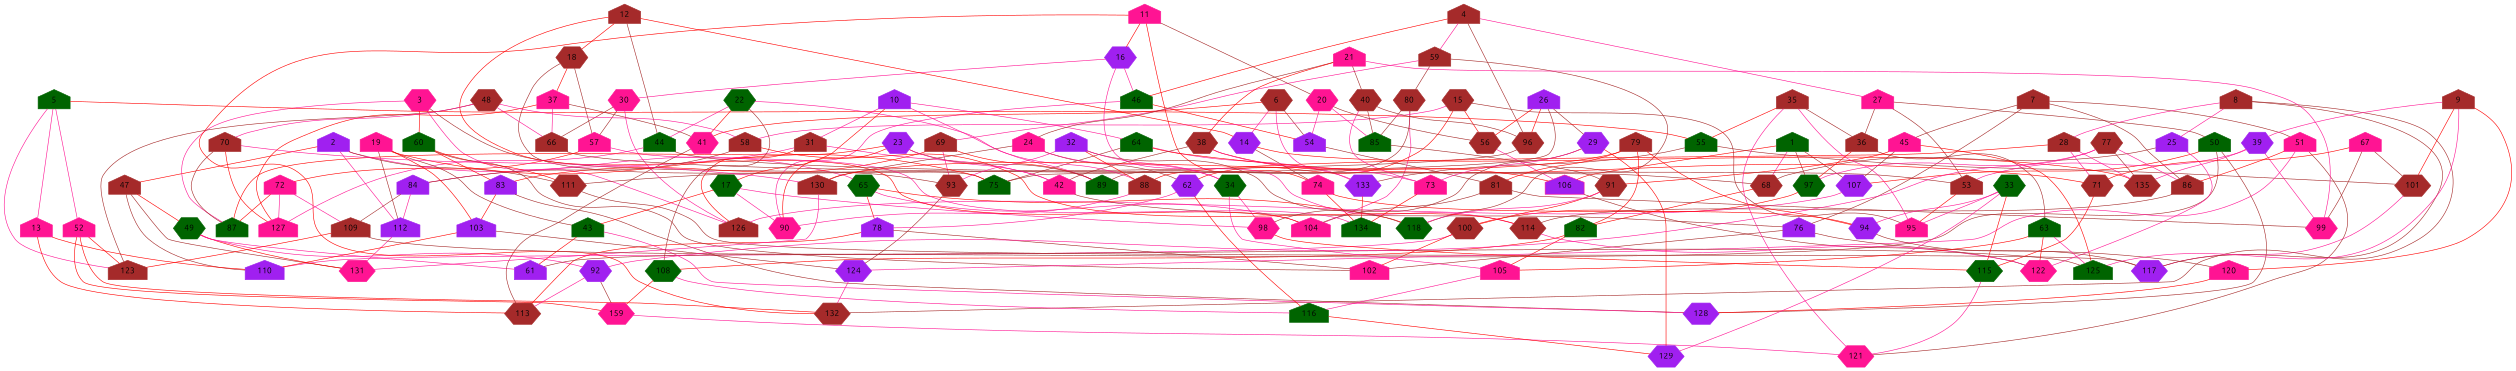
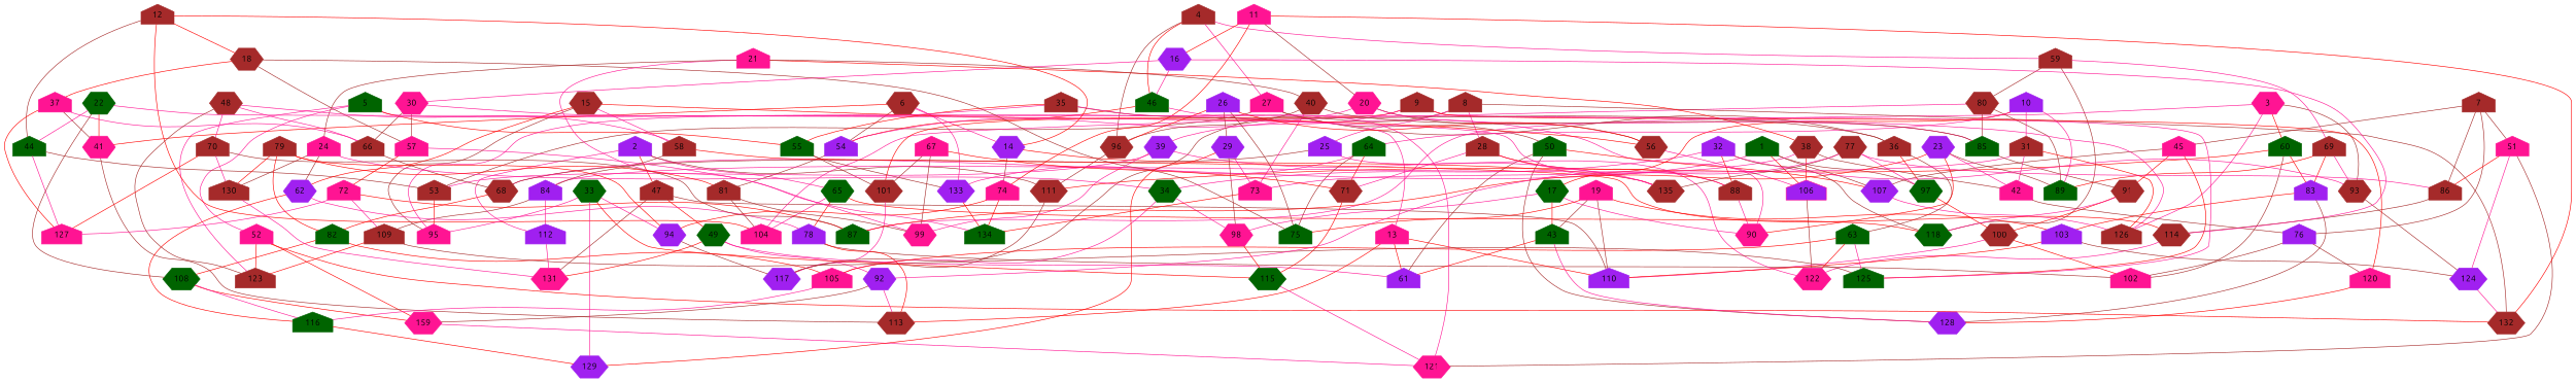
  graph {
    fontname=Ubuntu
    node [color=brown fontname=Ubuntu shape=house style=filled]
    edge [color=deeppink fontname=Ubuntu]
    1 [color=darkgreen]
    68 [shape=hexagon]
    97 [color=darkgreen shape=hexagon]
    106 [color=deeppink fillcolor=purple]
    107 [color=purple shape=hexagon]
    82 [color=darkgreen]
    100 [shape=hexagon]
    122 [color=deeppink shape=hexagon]
    126
    2 [color=purple]
    47
    65 [color=darkgreen shape=hexagon]
    111 [shape=hexagon]
    112 [color=purple]
    110 [color=purple]
    49 [color=darkgreen shape=hexagon]
    131 [color=deeppink shape=hexagon]
    104 [color=deeppink]
    118 [color=darkgreen shape=hexagon]
    78 [color=purple]
    117 [color=purple shape=hexagon]
    3 [color=deeppink shape=hexagon]
    60 [color=darkgreen]
    87 [color=darkgreen]
    93 [shape=hexagon]
    83 [color=purple]
    102 [color=deeppink]
    124 [color=purple shape=hexagon]
    27 [color=deeppink]
    4
    46 [color=darkgreen]
    59
    96 [shape=hexagon]
    36
    50 [color=darkgreen]
    53
    54 [color=purple]
    90 [color=deeppink shape=hexagon]
    69
    80 [shape=hexagon]
    5 [color=darkgreen]
    13 [color=deeppink]
    52 [color=deeppink]
    55 [color=darkgreen]
    123
    61 [color=purple]
    113 [shape=hexagon]
    132 [shape=hexagon]
    n49 [color=deeppink label=159 shape=hexagon]
    133 [color=purple shape=hexagon]
    101 [shape=hexagon]
    6 [shape=hexagon]
    14 [color=purple shape=hexagon]
    41 [color=deeppink shape=hexagon]
    74 [color=deeppink]
    135 [shape=hexagon]
    81
    134 [color=darkgreen]
    45 [color=deeppink]
    7
    51 [color=deeppink]
    76 [color=purple]
    86
    125 [color=darkgreen]
    91 [shape=hexagon]
    121 [color=deeppink shape=hexagon]
    120 [color=deeppink]
    114 [shape=hexagon]
    25 [color=purple]
    8
    28
    88
    71 [shape=hexagon]
    39 [color=purple shape=hexagon]
    9
    99 [color=deeppink shape=hexagon]
    128 [color=purple shape=hexagon]
    10 [color=purple]
    17 [color=darkgreen shape=hexagon]
    31
    64 [color=darkgreen]
    89 [color=darkgreen]
    43 [color=darkgreen]
    98 [color=deeppink shape=hexagon]
    42 [color=deeppink]
    84 [color=purple]
    75 [color=darkgreen]
    11 [color=deeppink]
    16 [color=purple shape=hexagon]
    20 [color=deeppink shape=hexagon]
    30 [color=deeppink shape=hexagon]
    56 [shape=hexagon]
    85 [color=darkgreen]
    94 [color=purple shape=hexagon]
    12
    18 [shape=hexagon]
    44 [color=darkgreen]
    37 [color=deeppink]
    57 [color=deeppink]
    127 [color=deeppink]
    15 [shape=hexagon]
    58
    62 [color=purple shape=hexagon]
    95 [color=deeppink]
    116 [color=darkgreen]
    66
    115 [color=darkgreen shape=hexagon]
    72 [color=deeppink]
    19 [color=deeppink]
    103 [color=purple]
    21 [color=deeppink]
    24 [color=deeppink]
    38 [shape=hexagon]
    40 [shape=hexagon]
    34 [color=darkgreen shape=hexagon]
    130
    73 [color=deeppink]
    22 [color=darkgreen shape=hexagon]
    108 [color=darkgreen shape=hexagon]
    23 [color=purple shape=hexagon]
    105 [color=deeppink]
    26 [color=purple]
    29 [color=purple shape=hexagon]
    129 [color=purple shape=hexagon]
    63 [color=darkgreen]
    109
    32 [color=purple]
    33 [color=darkgreen shape=hexagon]
    35
    92 [color=purple shape=hexagon]
    48 [shape=hexagon]
    70
    67 [color=deeppink]
    77 [shape=hexagon]
    79
    1 -- 68
    1 -- 97 [color=brown]
    1 -- 106 [color=red]
    1 -- 107 [color=brown]
    68 -- 82 [color=red]
    97 -- 100 [color=red]
    106 -- 122 [color=brown]
    107 -- 126
    82 -- 108 [color=red]
    82 -- 105 [color=red]
    100 -- 110
    100 -- 102 [color=red]
    2 -- 47 [color=red]
    2 -- 65
    2 -- 111 [color=brown]
    2 -- 112
    47 -- 110 [color=brown]
    47 -- 49 [color=red]
    47 -- 131 [color=brown]
    65 -- 104
    65 -- 118 [color=red]
    65 -- 78 [color=red]
    111 -- 117 [color=brown]
    112 -- 131
    49 -- 131 [color=red]
    49 -- 61
    49 -- 92
    78 -- 102 [color=brown]
    78 -- 113 [color=red]
    3 -- 126
    3 -- 60 [color=red]
    3 -- 87
    3 -- 93 [color=brown]
    60 -- 111 [color=red]
    60 -- 83 [color=red]
    60 -- 102 [color=brown]
    93 -- 124 [color=brown]
    83 -- 128 [color=brown]
    83 -- 103 [color=red]
    124 -- 132
    27 -- 36 [color=brown]
    27 -- 50 [color=brown]
    27 -- 53 [color=brown]
    4 -- 27
    4 -- 46 [color=red]
    4 -- 59
    4 -- 96 [color=brown]
    46 -- 54 [color=red]
    46 -- 90
    59 -- 118 [color=brown]
    59 -- 69
    59 -- 80 [color=brown]
    96 -- 111 [color=brown]
    36 -- 97 [color=red]
    36 -- 63 [color=brown]
    50 -- 107 [color=red]
    50 -- 61 [color=brown]
    50 -- 128 [color=brown]
    53 -- 95 [color=red]
    54 -- 81 [color=brown]
    69 -- 93
    69 -- 83 [color=red]
    69 -- 89 [color=red]
    80 -- 104
    80 -- 89 [color=brown]
    80 -- 85 [color=brown]
    5 -- 13
    5 -- 52
    5 -- 55 [color=red]
    5 -- 123
    13 -- 110 [color=red]
+   13 -- 61 [color=red]
    13 -- 113 [color=red]
    52 -- 123 [color=red]
    52 -- 132 [color=red]
    52 -- n49 [color=red]
    55 -- 133 [color=brown]
    55 -- 101 [color=brown]
    n49 -- 121
    133 -- 134 [color=red]
    101 -- 117
    6 -- 54 [color=brown]
    6 -- 133
    6 -- 14
    6 -- 41 [color=red]
    14 -- 74 [color=brown]
    14 -- 135 [color=red]
    41 -- 113 [color=brown]
    74 -- 134 [color=red]
    74 -- 94 [color=red]
    81 -- 104 [color=brown]
    81 -- 99 [color=brown]
    45 -- 107 [color=brown]
    45 -- 125 [color=red]
    45 -- 91 [color=red]
    7 -- 45 [color=brown]
    7 -- 51 [color=brown]
    7 -- 76 [color=brown]
    7 -- 86 [color=brown]
    51 -- 124
    51 -- 86 [color=red]
    51 -- 121 [color=brown]
    76 -- 102 [color=brown]
    76 -- 120 [color=brown]
    86 -- 114 [color=brown]
    91 -- 100 [color=red]
    91 -- 118
    120 -- 128 [color=red]
    114 -- 122
    25 -- 68 [color=brown]
    25 -- 122
    8 -- 117 [color=brown]
    8 -- 132 [color=brown]
    8 -- 25
    8 -- 28
    28 -- 135
    28 -- 88 [color=red]
    28 -- 71
    88 -- 90
    71 -- 115 [color=red]
    39 -- 53
    39 -- 135
    39 -- 99
    9 -- 101 [color=red]
    9 -- 125
    9 -- 120 [color=red]
    9 -- 39
    10 -- 17 [color=red]
    10 -- 31
    10 -- 64
    10 -- 89
    17 -- 90
    17 -- 43 [color=red]
    17 -- 98
    31 -- 126 [color=red]
    31 -- 42
    31 -- 84
    64 -- 133
    64 -- 71 [color=red]
    64 -- 75 [color=brown]
    43 -- 61 [color=red]
    43 -- 128
    98 -- 115 [color=red]
    42 -- 76 [color=brown]
    84 -- 112
    84 -- 109 [color=brown]
    11 -- 132 [color=red]
    11 -- 74 [color=red]
    11 -- 16 [color=red]
    11 -- 20 [color=brown]
    16 -- 46
    16 -- 114
    16 -- 30
    20 -- 54
    20 -- 56 [color=brown]
    20 -- 85
    30 -- 126
    30 -- 57 [color=brown]
    30 -- 66 [color=brown]
    56 -- 106
    85 -- 91 [color=brown]
    94 -- 117 [color=brown]
    12 -- 104 [color=red]
    12 -- 14 [color=red]
    12 -- 18 [color=red]
    12 -- 44 [color=brown]
    18 -- 75 [color=brown]
    18 -- 37 [color=red]
    18 -- 57 [color=brown]
    44 -- 53 [color=brown]
    44 -- 127
    37 -- 41 [color=brown]
    37 -- 127 [color=red]
    37 -- 66
    57 -- 134
    57 -- 72 [color=red]
    15 -- 56 [color=red]
    15 -- 58
    15 -- 62 [color=red]
    15 -- 95 [color=brown]
    58 -- 114 [color=red]
    58 -- 84 [color=brown]
    62 -- 78
    62 -- 116 [color=red]
    116 -- 129 [color=red]
    66 -- 68 [color=brown]
    115 -- 121
    72 -- 87 [color=red]
    72 -- 127
    72 -- 109
-   19 -- 112 [color=brown]
+   19 -- 110 [color=brown]
    19 -- 43 [color=brown]
    19 -- 75 [color=red]
    19 -- 103 [color=red]
    103 -- 110 [color=red]
    103 -- 124 [color=brown]
    21 -- 99
    21 -- 24 [color=brown]
    21 -- 38 [color=red]
    21 -- 40 [color=brown]
    24 -- 62 [color=brown]
    24 -- 34
    24 -- 130 [color=brown]
    38 -- 106 [color=red]
    38 -- 42 [color=brown]
    38 -- 73
    40 -- 96 [color=brown]
    40 -- 85 [color=brown]
    40 -- 73
    34 -- 98
    34 -- 105
    130 -- 131
    73 -- 134 [color=red]
    22 -- 41 [color=red]
    22 -- 88
    22 -- 44
    22 -- 108 [color=brown]
    108 -- n49 [color=red]
    108 -- 116
    23 -- 87 [color=red]
    23 -- 90 [color=red]
    23 -- 89 [color=brown]
    23 -- 42
    105 -- 116
    26 -- 96 [color=red]
    26 -- 75 [color=brown]
    26 -- 56 [color=red]
    26 -- 29 [color=brown]
    29 -- 98 [color=brown]
    29 -- 73
    29 -- 129 [color=red]
    63 -- 122 [color=red]
    63 -- 125
    63 -- 105 [color=red]
    109 -- 123 [color=red]
    109 -- 125 [color=brown]
    32 -- 118 [color=brown]
    32 -- 93
    32 -- 88 [color=red]
    32 -- 34
    33 -- 94
    33 -- 95
    33 -- 115 [color=red]
    33 -- 129
    35 -- 36 [color=brown]
    35 -- 55 [color=red]
    35 -- 121
    35 -- 95
    92 -- 113
    92 -- n49 [color=brown]
    48 -- 123 [color=brown]
    48 -- 58
    48 -- 66
    48 -- 70
    70 -- 87 [color=brown]
    70 -- 127 [color=red]
    70 -- 130
    67 -- 101 [color=brown]
    67 -- 71 [color=red]
    67 -- 99 [color=brown]
    77 -- 97
    77 -- 135 [color=brown]
    77 -- 86
    77 -- 92
    79 -- 82 [color=red]
    79 -- 81 [color=red]
    79 -- 94 [color=red]
    79 -- 130 [color=red]
  }
